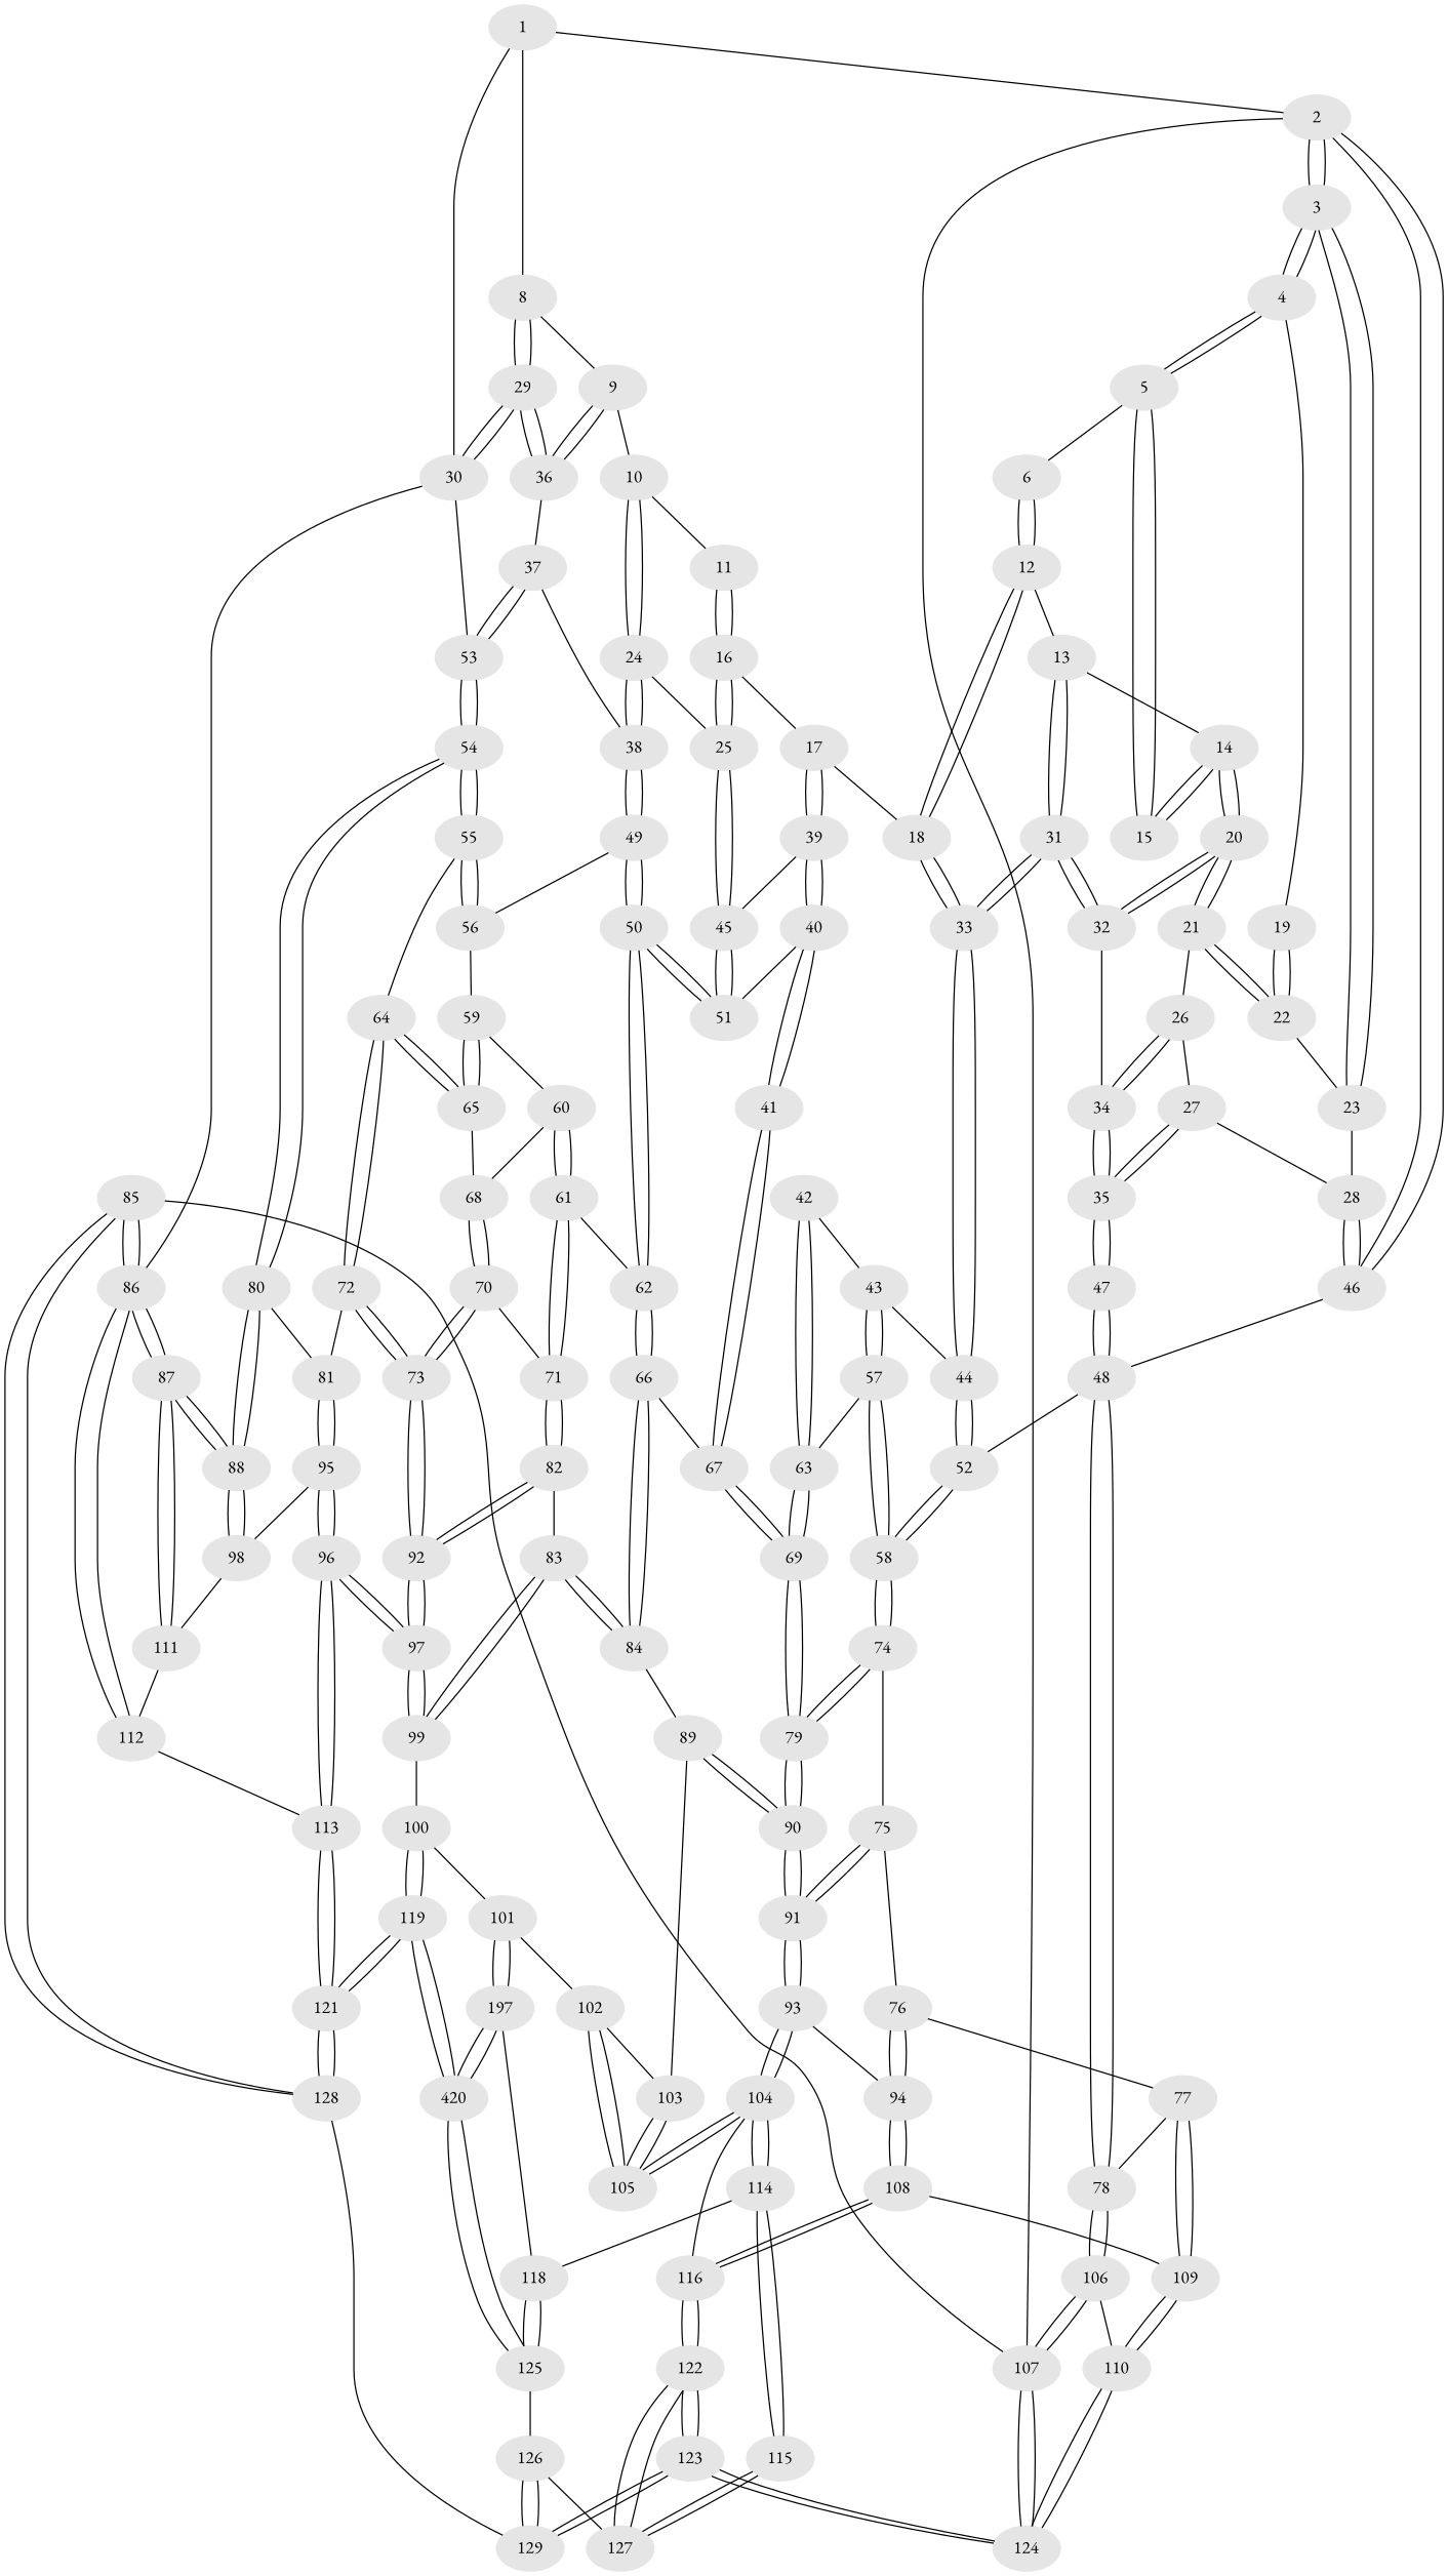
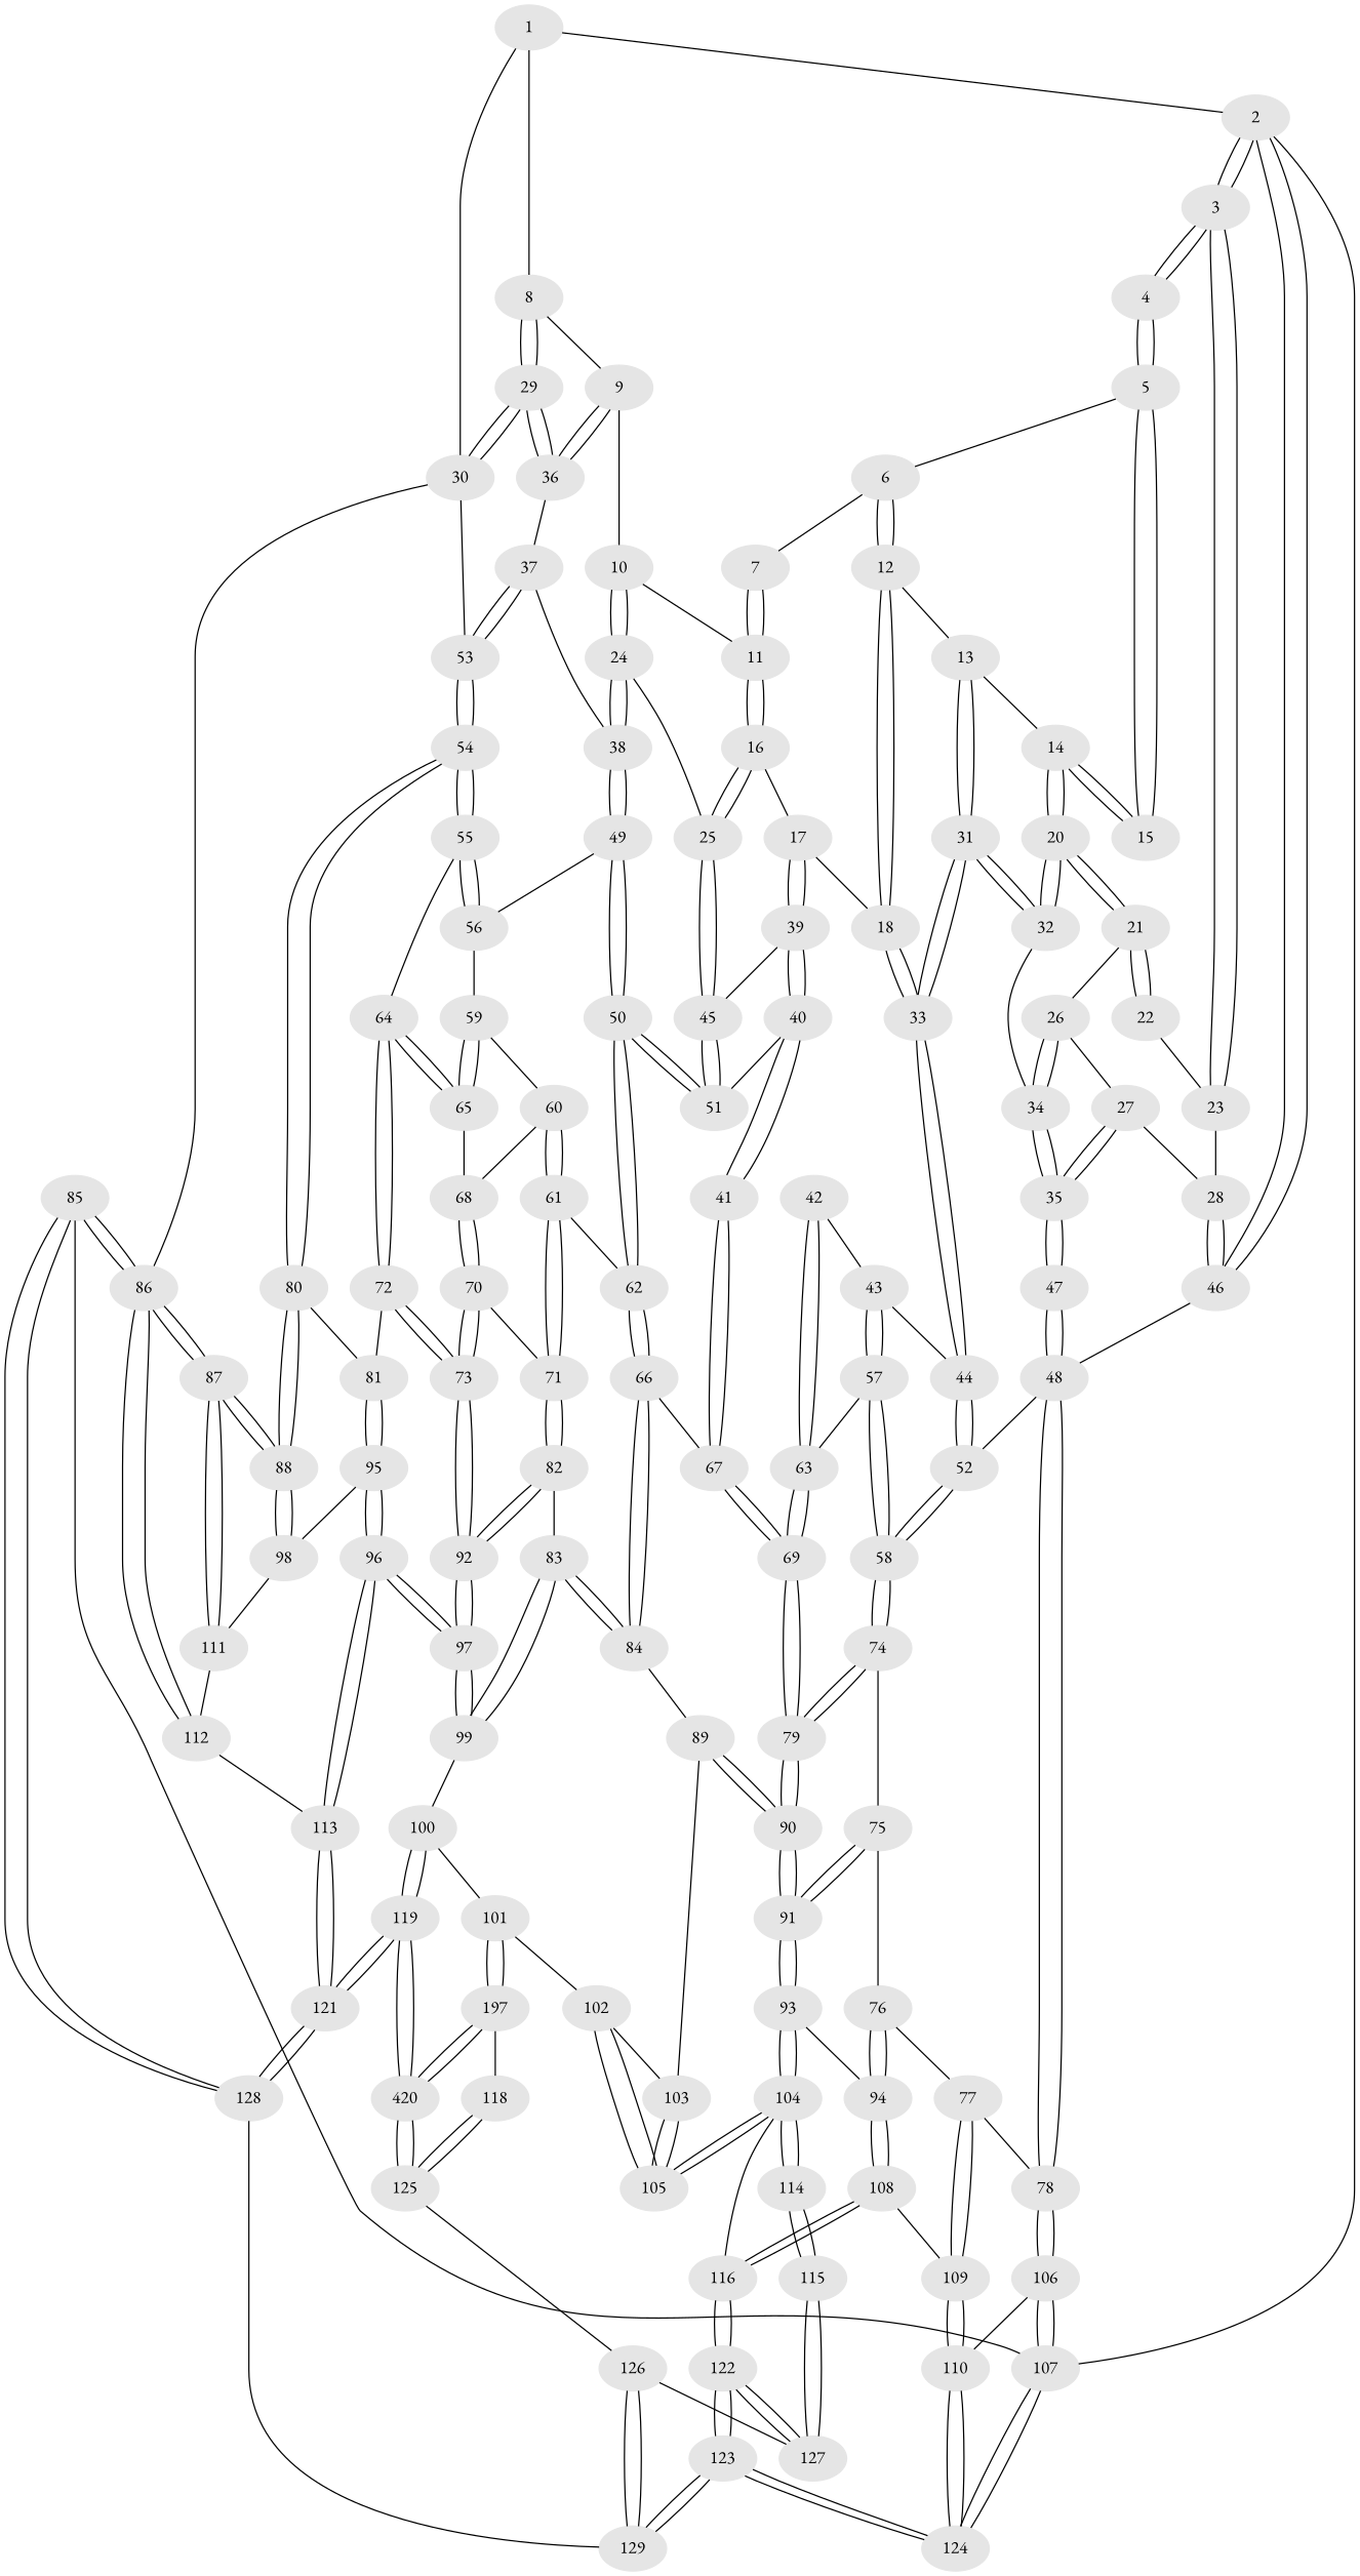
  graph {
    fontname="EB Garamond"
    node [color=gray90 fontname="EB Garamond" style=filled]
    edge [fontname="EB Garamond"]
    1
    2
    8
    30
    3
    46
    107
    9
    29
    53
    86
    4
    23
    48
    124
    5
-   19
    28
    6
    15
    22
+   7
    12
    11
    13
    18
    16
    10
    36
    24
    37
    25
    38
    17
    14
    31
    33
    20
    32
    21
    39
    45
    40
    44
    26
    34
    27
    49
    51
    35
    47
    54
    85
    128
    52
    50
    56
    41
    67
    42
    43
    63
    69
    57
    58
    78
    106
    62
    59
    66
    74
    55
    80
    64
    81
    88
    65
    72
    60
    79
    75
    61
    68
    71
    70
    82
    84
    73
    89
    90
    92
    83
    95
    97
    76
    91
    77
    94
    93
    109
    108
    110
    98
    96
    99
    100
    103
    87
    112
    129
    111
    113
    105
    104
    114
    116
    121
    101
    119
    102
    n121 [label=197]
    n122 [label=420]
    118
    115
    122
    127
    125
    123
    126
    1 -- 2
    1 -- 8
    1 -- 30
    2 -- 3
    2 -- 3
    2 -- 46
    2 -- 46
    2 -- 107
    8 -- 9
    8 -- 29
    8 -- 29
    30 -- 53
    30 -- 86
    3 -- 4
    3 -- 4
    3 -- 23
    3 -- 23
    46 -- 48
    107 -- 124
    107 -- 124
    9 -- 10
    9 -- 36
    9 -- 36
    29 -- 30
    29 -- 30
    29 -- 36
    29 -- 36
    53 -- 54
    53 -- 54
    86 -- 87
    86 -- 87
    86 -- 112
    86 -- 112
    4 -- 5
    4 -- 5
-   4 -- 19
    23 -- 28
    48 -- 52
    48 -- 78
    48 -- 78
    5 -- 6
    5 -- 15
    5 -- 15
-   19 -- 22
-   19 -- 22
    28 -- 46
    28 -- 46
+   6 -- 7
    6 -- 12
    6 -- 12
    22 -- 23
+   7 -- 11
+   7 -- 11
    12 -- 13
    12 -- 18
    12 -- 18
    11 -- 16
    11 -- 16
    13 -- 14
    13 -- 31
    13 -- 31
    18 -- 33
    18 -- 33
    16 -- 25
    16 -- 25
    16 -- 17
    10 -- 11
    10 -- 24
    10 -- 24
    36 -- 37
    24 -- 25
    24 -- 38
    24 -- 38
    37 -- 53
    37 -- 53
    37 -- 38
    25 -- 45
    25 -- 45
    38 -- 49
    38 -- 49
    17 -- 18
    17 -- 39
    17 -- 39
    14 -- 15
    14 -- 15
    14 -- 20
    14 -- 20
    31 -- 33
    31 -- 33
    31 -- 32
    31 -- 32
    33 -- 44
    33 -- 44
    20 -- 32
    20 -- 32
    20 -- 21
    20 -- 21
    32 -- 34
    21 -- 22
    21 -- 22
    21 -- 26
    39 -- 45
    39 -- 40
    39 -- 40
    45 -- 51
    45 -- 51
    40 -- 51
    40 -- 41
    40 -- 41
    44 -- 52
    44 -- 52
    26 -- 34
    26 -- 34
    26 -- 27
    34 -- 35
    34 -- 35
    27 -- 28
    27 -- 35
    27 -- 35
    49 -- 50
    49 -- 50
    49 -- 56
    35 -- 47
    35 -- 47
    47 -- 48
    47 -- 48
    54 -- 55
    54 -- 55
    54 -- 80
    54 -- 80
    85 -- 107
    85 -- 86
    85 -- 86
    85 -- 128
    85 -- 128
    128 -- 129
    52 -- 58
    52 -- 58
    50 -- 51
    50 -- 51
    50 -- 62
    50 -- 62
    56 -- 59
    41 -- 67
    41 -- 67
    67 -- 69
    67 -- 69
    42 -- 43
    42 -- 63
    42 -- 63
    43 -- 44
    43 -- 57
    43 -- 57
    63 -- 69
    63 -- 69
    69 -- 79
    69 -- 79
    57 -- 63
    57 -- 58
    57 -- 58
    58 -- 74
    58 -- 74
    78 -- 106
    78 -- 106
    106 -- 107
    106 -- 107
    106 -- 110
    62 -- 66
    62 -- 66
    59 -- 65
    59 -- 65
    59 -- 60
    66 -- 67
    66 -- 84
    66 -- 84
    74 -- 79
    74 -- 79
    74 -- 75
    55 -- 56
    55 -- 56
    55 -- 64
    80 -- 81
    80 -- 88
    80 -- 88
    64 -- 65
    64 -- 65
    64 -- 72
    64 -- 72
    81 -- 95
    81 -- 95
    88 -- 98
    88 -- 98
    65 -- 68
    72 -- 81
    72 -- 73
    72 -- 73
    60 -- 61
    60 -- 61
    60 -- 68
    79 -- 90
    79 -- 90
    75 -- 76
    75 -- 91
    75 -- 91
    61 -- 62
    61 -- 71
    61 -- 71
    68 -- 70
    68 -- 70
    71 -- 82
    71 -- 82
    70 -- 71
    70 -- 73
    70 -- 73
    82 -- 92
    82 -- 92
    82 -- 83
    84 -- 89
    73 -- 92
    73 -- 92
    89 -- 90
    89 -- 90
    89 -- 103
    90 -- 91
    90 -- 91
    92 -- 97
    92 -- 97
    83 -- 84
    83 -- 84
    83 -- 99
    83 -- 99
    95 -- 98
    95 -- 96
    95 -- 96
    97 -- 99
    97 -- 99
    76 -- 77
    76 -- 94
    76 -- 94
    91 -- 93
    91 -- 93
    77 -- 78
    77 -- 109
    77 -- 109
    94 -- 108
    94 -- 108
    93 -- 94
    93 -- 104
    93 -- 104
    109 -- 110
    109 -- 110
    108 -- 109
    108 -- 116
    108 -- 116
    110 -- 124
    110 -- 124
    98 -- 111
    96 -- 97
    96 -- 97
    96 -- 113
    96 -- 113
    99 -- 100
    100 -- 101
    100 -- 119
    100 -- 119
    103 -- 105
    103 -- 105
    87 -- 88
    87 -- 88
    87 -- 111
    87 -- 111
    112 -- 113
    111 -- 112
    113 -- 121
    113 -- 121
    104 -- 105
    104 -- 105
    104 -- 114
    104 -- 114
    104 -- 116
-   114 -- 118
    114 -- 115
    114 -- 115
    116 -- 122
    116 -- 122
    121 -- 128
    121 -- 128
    101 -- 102
    101 -- n121
    101 -- n121
    119 -- 121
    119 -- 121
    119 -- n122
    119 -- n122
    102 -- 103
    102 -- 105
    102 -- 105
    n121 -- n122
    n121 -- n122
    n121 -- 118
    n122 -- 125
    n122 -- 125
    118 -- 125
    118 -- 125
    115 -- 127
    115 -- 127
    122 -- 127
    122 -- 127
    122 -- 123
    122 -- 123
    125 -- 126
    123 -- 124
    123 -- 124
    123 -- 129
    123 -- 129
    126 -- 129
    126 -- 129
    126 -- 127
  }
